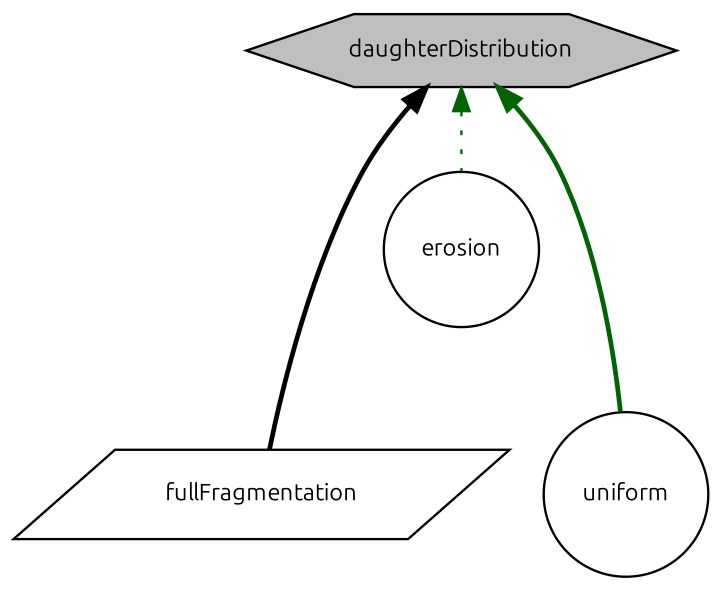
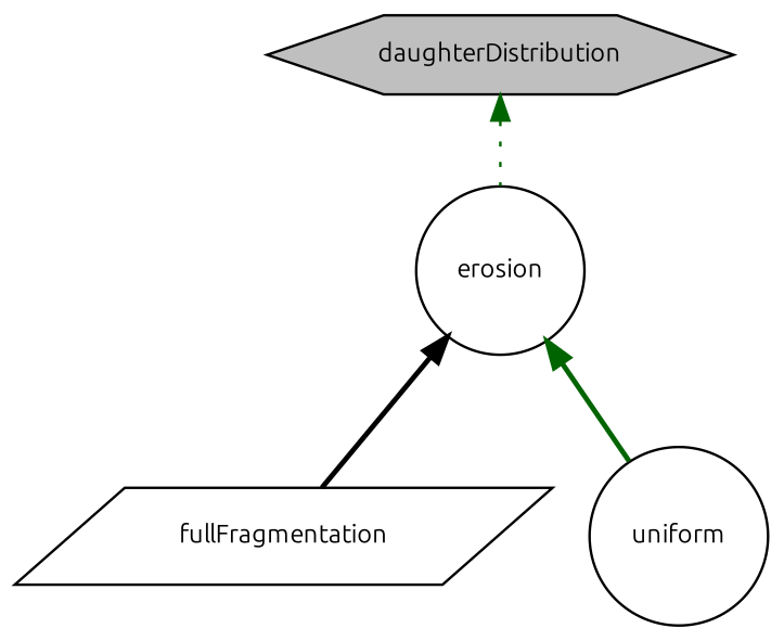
  digraph {
    fontname=Ubuntu
    node [color=black fontname=Ubuntu fontsize=10 shape=circle]
    edge [color=darkgreen dir=back fontname=Ubuntu fontsize=10 labelfontname=Helvetica labelfontsize=10 style=bold]
    n1 [fillcolor=grey75 fontcolor=black height=0.2 label=daughterDistribution shape=hexagon style=filled width=0.4]
    n2 [height=0.2 label=erosion width=0.4]
    n3 [height=0.2 label=fullFragmentation shape=parallelogram width=0.4]
    n4 [height=0.2 label=uniform width=0.4]
    n1 -> n2 [style=dotted]
-   n1 -> n3 [color=black]
-   n1 -> n4
+   n2 -> n3 [color=black]
+   n2 -> n4
  }
